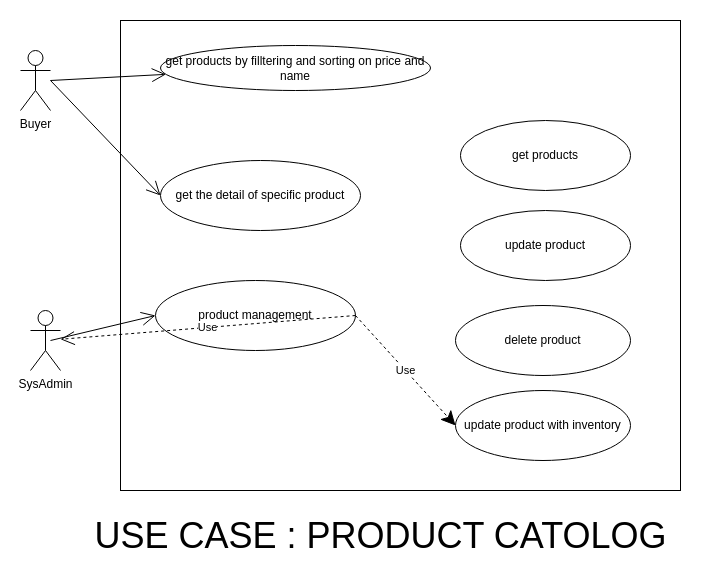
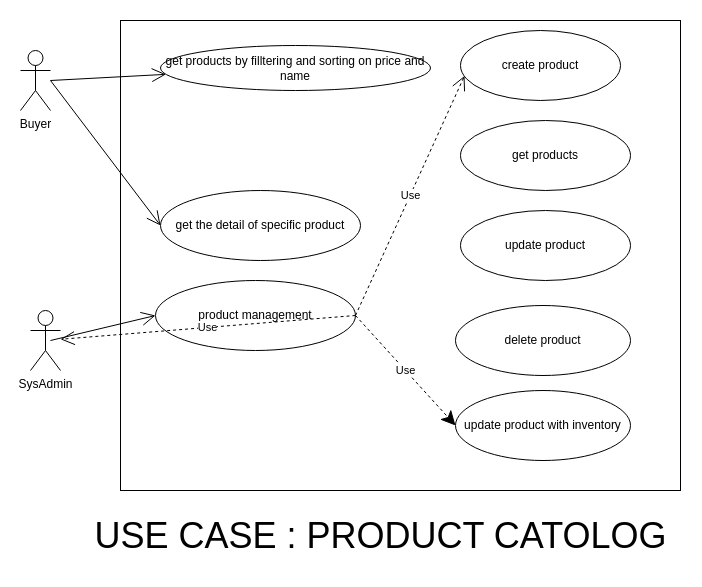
  <mxCell id="0" />
  <mxCell id="1" parent="0" />
  <mxCell id="2" value="Buyer" style="shape=umlActor;verticalLabelPosition=bottom;verticalAlign=top;html=1;" vertex="1" parent="1"><mxGeometry x="20" y="50" width="30" height="60" as="geometry" /></mxCell>
  <mxCell id="3" value="SysAdmin" style="shape=umlActor;verticalLabelPosition=bottom;verticalAlign=top;html=1;" vertex="1" parent="1"><mxGeometry x="30" y="310" width="30" height="60" as="geometry" /></mxCell>
  <mxCell id="4" value="" style="html=1;whiteSpace=wrap;" vertex="1" parent="1"><mxGeometry x="120" y="20" width="560" height="470" as="geometry" /></mxCell>
  <mxCell id="5" value="get products by filltering and sorting on price and name" style="ellipse;whiteSpace=wrap;html=1;" vertex="1" parent="1"><mxGeometry x="160" y="45" width="270" height="45" as="geometry" /></mxCell>
- <mxCell id="7" value="get the detail of specific product" style="ellipse;whiteSpace=wrap;html=1;" vertex="1" parent="1"><mxGeometry x="160" y="160" width="200" height="70" as="geometry" /></mxCell>
+ <mxCell id="6" value="create product" style="ellipse;whiteSpace=wrap;html=1;" vertex="1" parent="1"><mxGeometry x="460" y="30" width="160" height="70" as="geometry" /></mxCell>
+ <mxCell id="7" value="get the detail of specific product" style="ellipse;whiteSpace=wrap;html=1;" vertex="1" parent="1"><mxGeometry x="160" y="190" width="200" height="70" as="geometry" /></mxCell>
  <mxCell id="8" value="get products" style="ellipse;whiteSpace=wrap;html=1;" vertex="1" parent="1"><mxGeometry x="460" y="120" width="170" height="70" as="geometry" /></mxCell>
  <mxCell id="9" value="product management" style="ellipse;whiteSpace=wrap;html=1;" vertex="1" parent="1"><mxGeometry x="155" y="280" width="200" height="70" as="geometry" /></mxCell>
  <mxCell id="10" value="delete product" style="ellipse;whiteSpace=wrap;html=1;" vertex="1" parent="1"><mxGeometry x="455" y="305" width="175" height="70" as="geometry" /></mxCell>
  <mxCell id="11" value="update product with inventory" style="ellipse;whiteSpace=wrap;html=1;" vertex="1" parent="1"><mxGeometry x="455" y="390" width="175" height="70" as="geometry" /></mxCell>
  <mxCell id="12" value="update product" style="ellipse;whiteSpace=wrap;html=1;" vertex="1" parent="1"><mxGeometry x="460" y="210" width="170" height="70" as="geometry" /></mxCell>
  <mxCell id="13" value="" style="endArrow=open;endFill=1;endSize=12;html=1;rounded=0;" edge="1" parent="1" target="5"><mxGeometry width="160" relative="1" as="geometry"><mxPoint x="50" y="80" as="sourcePoint" /><mxPoint x="160" y="80" as="targetPoint" /></mxGeometry></mxCell>
  <mxCell id="14" value="" style="endArrow=open;endFill=1;endSize=12;html=1;rounded=0;entryX=0;entryY=0.5;entryDx=0;entryDy=0;" edge="1" parent="1" target="7"><mxGeometry width="160" relative="1" as="geometry"><mxPoint x="50" y="80" as="sourcePoint" /><mxPoint x="190" y="80" as="targetPoint" /></mxGeometry></mxCell>
  <mxCell id="15" value="" style="endArrow=open;endFill=1;endSize=12;html=1;rounded=0;entryX=0;entryY=0.5;entryDx=0;entryDy=0;" edge="1" parent="1" target="9"><mxGeometry width="160" relative="1" as="geometry"><mxPoint x="50" y="340" as="sourcePoint" /><mxPoint x="210" y="340" as="targetPoint" /></mxGeometry></mxCell>
+ <mxCell id="16" value="Use" style="endArrow=open;endSize=12;dashed=1;html=1;rounded=0;exitX=1;exitY=0.5;exitDx=0;exitDy=0;entryX=0.025;entryY=0.648;entryDx=0;entryDy=0;entryPerimeter=0;" edge="1" parent="1" source="9" target="6"><mxGeometry width="160" relative="1" as="geometry"><mxPoint x="310" y="140" as="sourcePoint" /><mxPoint x="470" y="140" as="targetPoint" /></mxGeometry></mxCell>
  <mxCell id="17" value="Use" style="endArrow=open;endSize=12;dashed=1;html=1;rounded=0;exitX=1;exitY=0.5;exitDx=0;exitDy=0;" edge="1" parent="1" source="9" target="3"><mxGeometry width="160" relative="1" as="geometry"><mxPoint x="380" y="190" as="sourcePoint" /><mxPoint x="540" y="190" as="targetPoint" /></mxGeometry></mxCell>
  <mxCell id="18" value="Use" style="endArrow=classic;endSize=12;dashed=1;html=1;rounded=0;exitX=1;exitY=0.5;exitDx=0;exitDy=0;entryX=0;entryY=0.5;entryDx=0;entryDy=0;" edge="1" parent="1" source="9" target="11"><mxGeometry width="160" relative="1" as="geometry"><mxPoint x="390" y="340" as="sourcePoint" /><mxPoint x="550" y="340" as="targetPoint" /></mxGeometry></mxCell>
  <mxCell id="19" value="&lt;font style=&quot;font-size: 36px;&quot;&gt;USE CASE : PRODUCT CATOLOG&lt;/font&gt;" style="text;html=1;align=center;verticalAlign=middle;resizable=0;points=[];autosize=1;strokeColor=none;fillColor=none;" vertex="1" parent="1"><mxGeometry x="80" y="505" width="600" height="60" as="geometry" /></mxCell>
